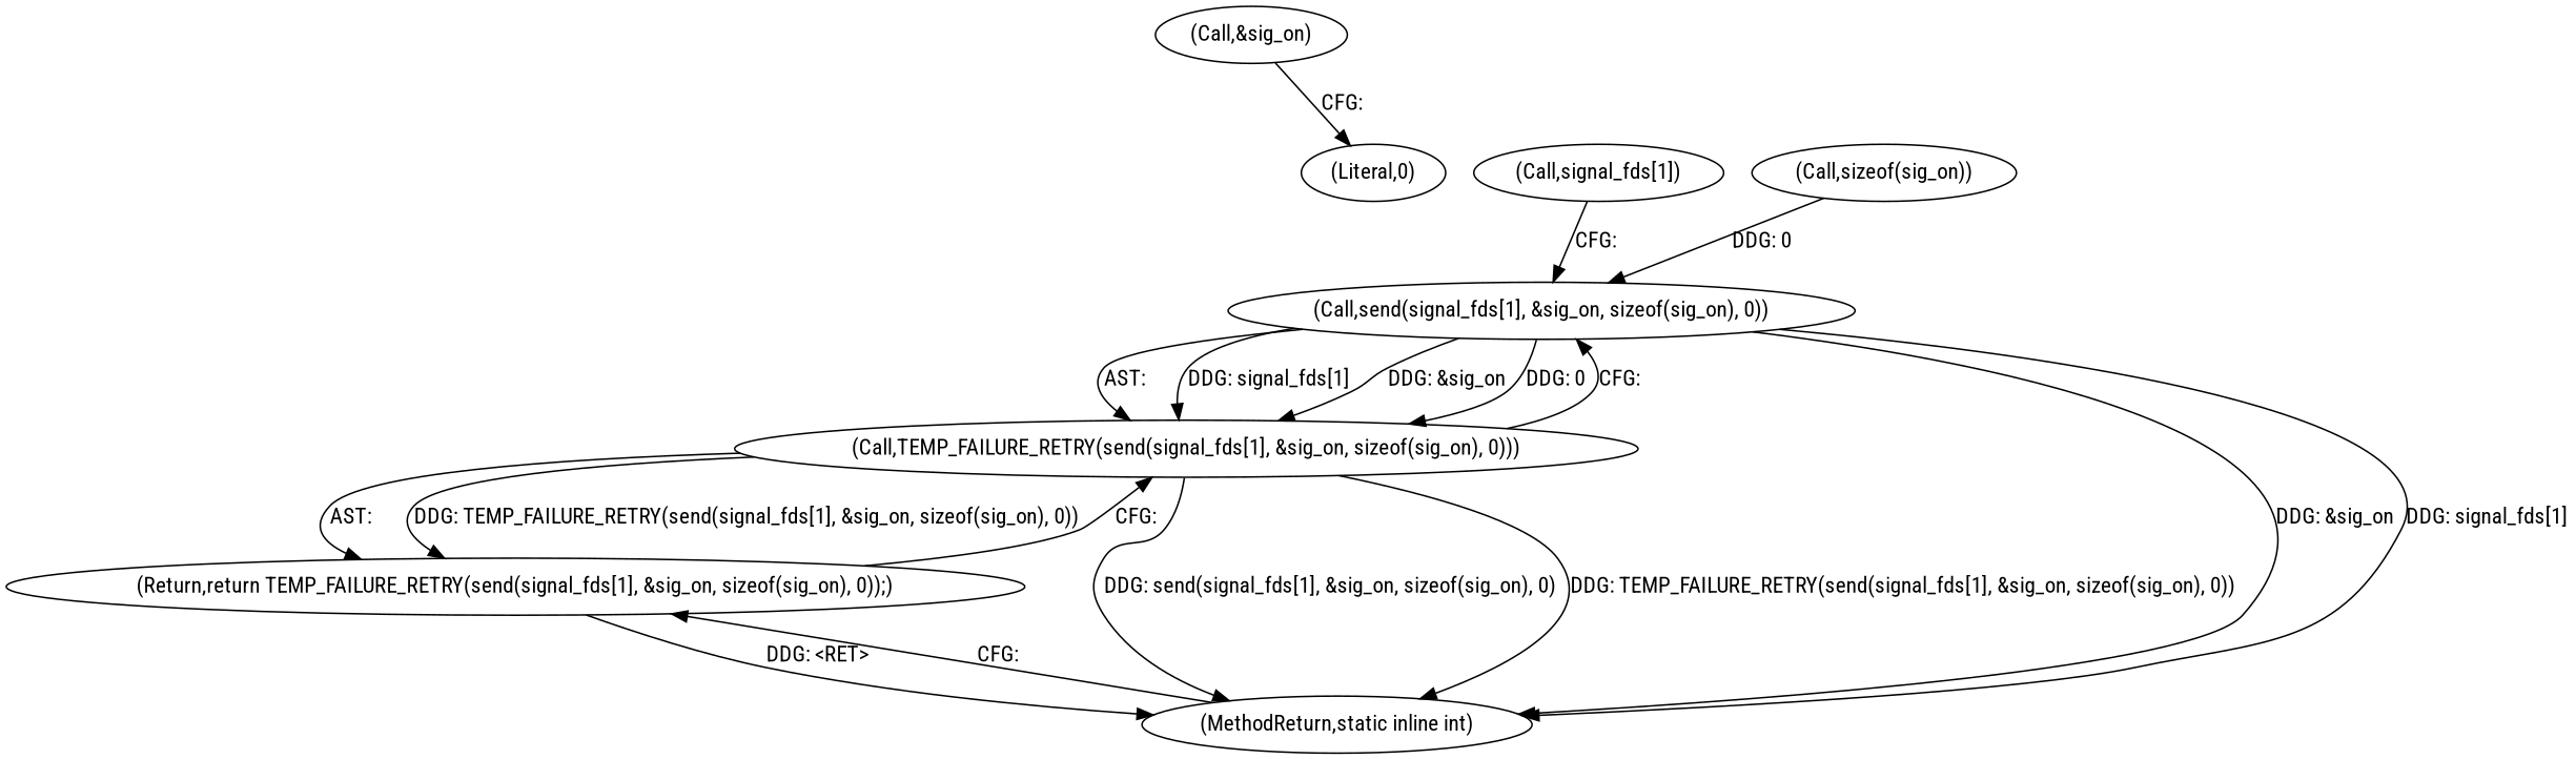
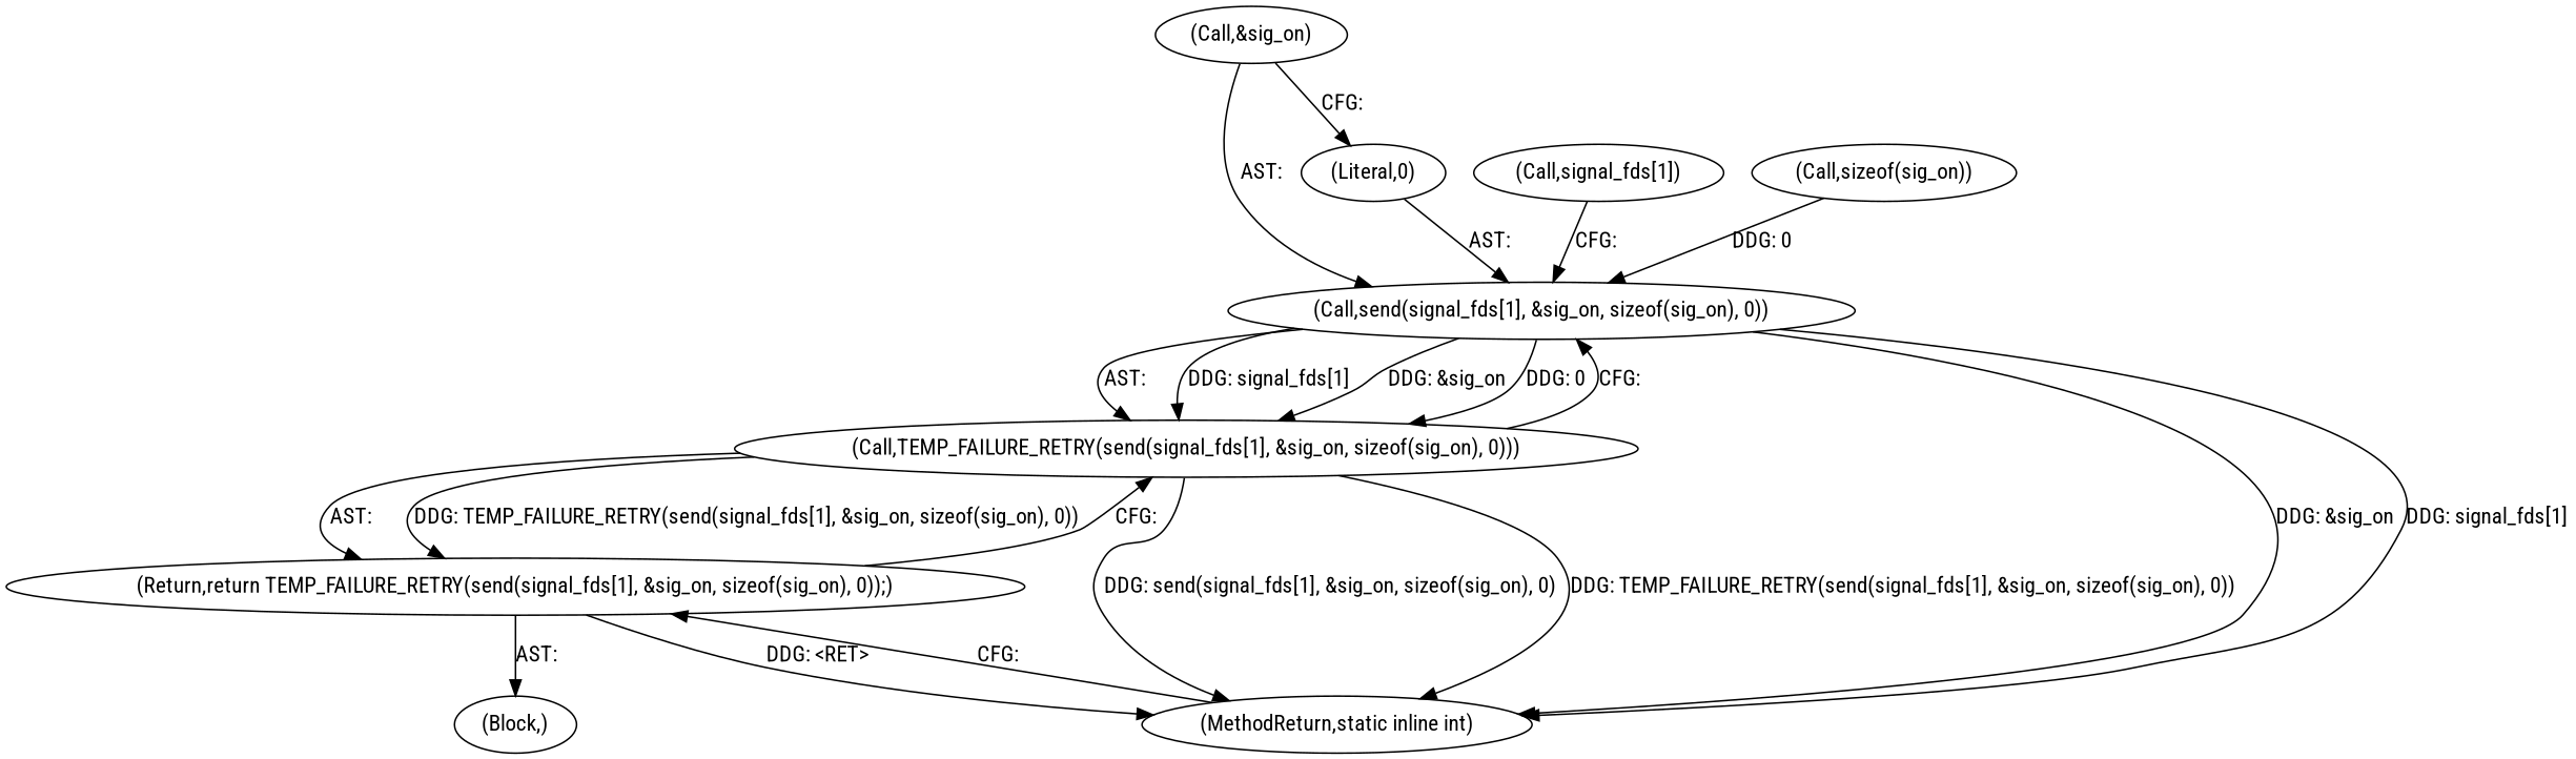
  digraph {
    fontname="Roboto Condensed"
    node [fontname="Roboto Condensed"]
    edge [fontname="Roboto Condensed"]
    n1 [label="(Call,send(signal_fds[1], &sig_on, sizeof(sig_on), 0))"]
    n2 [label="(Call,TEMP_FAILURE_RETRY(send(signal_fds[1], &sig_on, sizeof(sig_on), 0)))"]
    n3 [label="(MethodReturn,static inline int)"]
    n4 [label="(Return,return TEMP_FAILURE_RETRY(send(signal_fds[1], &sig_on, sizeof(sig_on), 0));)"]
    n5 [label="(Literal,0)"]
+   n6 [label="(Block,)"]
    n7 [label="(Call,&sig_on)"]
    n8 [label="(Call,signal_fds[1])"]
    n9 [label="(Call,sizeof(sig_on))"]
    n1 -> n2 [label="AST: "]
    n1 -> n2 [label="DDG: signal_fds[1]"]
    n1 -> n2 [label="DDG: &sig_on"]
    n1 -> n2 [label="DDG: 0"]
    n1 -> n3 [label="DDG: &sig_on"]
    n1 -> n3 [label="DDG: signal_fds[1]"]
    n2 -> n1 [label="CFG: "]
    n2 -> n3 [label="DDG: send(signal_fds[1], &sig_on, sizeof(sig_on), 0)"]
    n2 -> n3 [label="DDG: TEMP_FAILURE_RETRY(send(signal_fds[1], &sig_on, sizeof(sig_on), 0))"]
    n2 -> n4 [label="AST: "]
    n2 -> n4 [label="DDG: TEMP_FAILURE_RETRY(send(signal_fds[1], &sig_on, sizeof(sig_on), 0))"]
    n3 -> n4 [label="CFG: "]
    n4 -> n2 [label="CFG: "]
    n4 -> n3 [label="DDG: <RET>"]
+   n4 -> n6 [label="AST: "]
+   n5 -> n1 [label="AST: "]
+   n7 -> n1 [label="AST: "]
    n7 -> n5 [label="CFG: "]
    n8 -> n1 [label="CFG: "]
    n9 -> n1 [label="DDG: 0"]
  }
